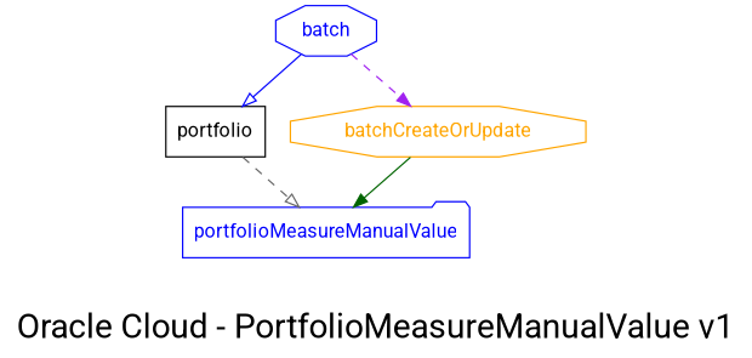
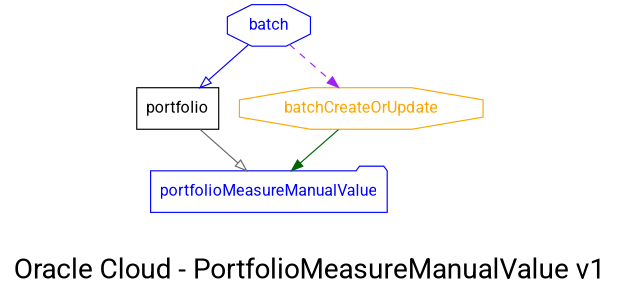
  digraph {
    fontname=Roboto
    fontsize=24
    label="Oracle Cloud - PortfolioMeasureManualValue v1"
    splines=true
    node [color=blue fontcolor=blue fontname=Roboto shape=octagon]
    edge [arrowhead=onormal arrowtail=none fontcolor=grey fontname=Roboto]
    portfolioMeasureManualValue [shape=folder]
    portfolio [shape=box color="" fontcolor=""]
    batchCreateOrUpdate [color=orange fontcolor=orange]
    batch
-   portfolio -> portfolioMeasureManualValue [color=gray40 style=dashed]
+   portfolio -> portfolioMeasureManualValue [color=gray40 style=solid]
    batchCreateOrUpdate -> portfolioMeasureManualValue [arrowhead=normal color=darkgreen fontcolor=orange]
    batch -> portfolio [color=blue fontcolor=blue]
    batch -> batchCreateOrUpdate [arrowhead=normal color=purple style=dashed]
  }
